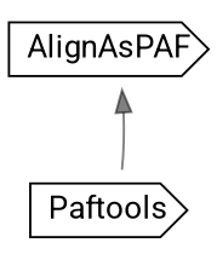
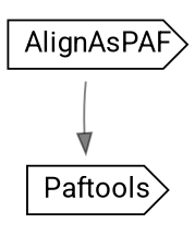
  digraph {
    compound=true
    rankdir=TB
    node [fontname=Roboto shape=cds]
    n1 [label=AlignAsPAF]
    n2 [label=Paftools]
-   n2 -> n1 [color="#00000080"]
+   n1 -> n2 [color="#00000080"]
  }
